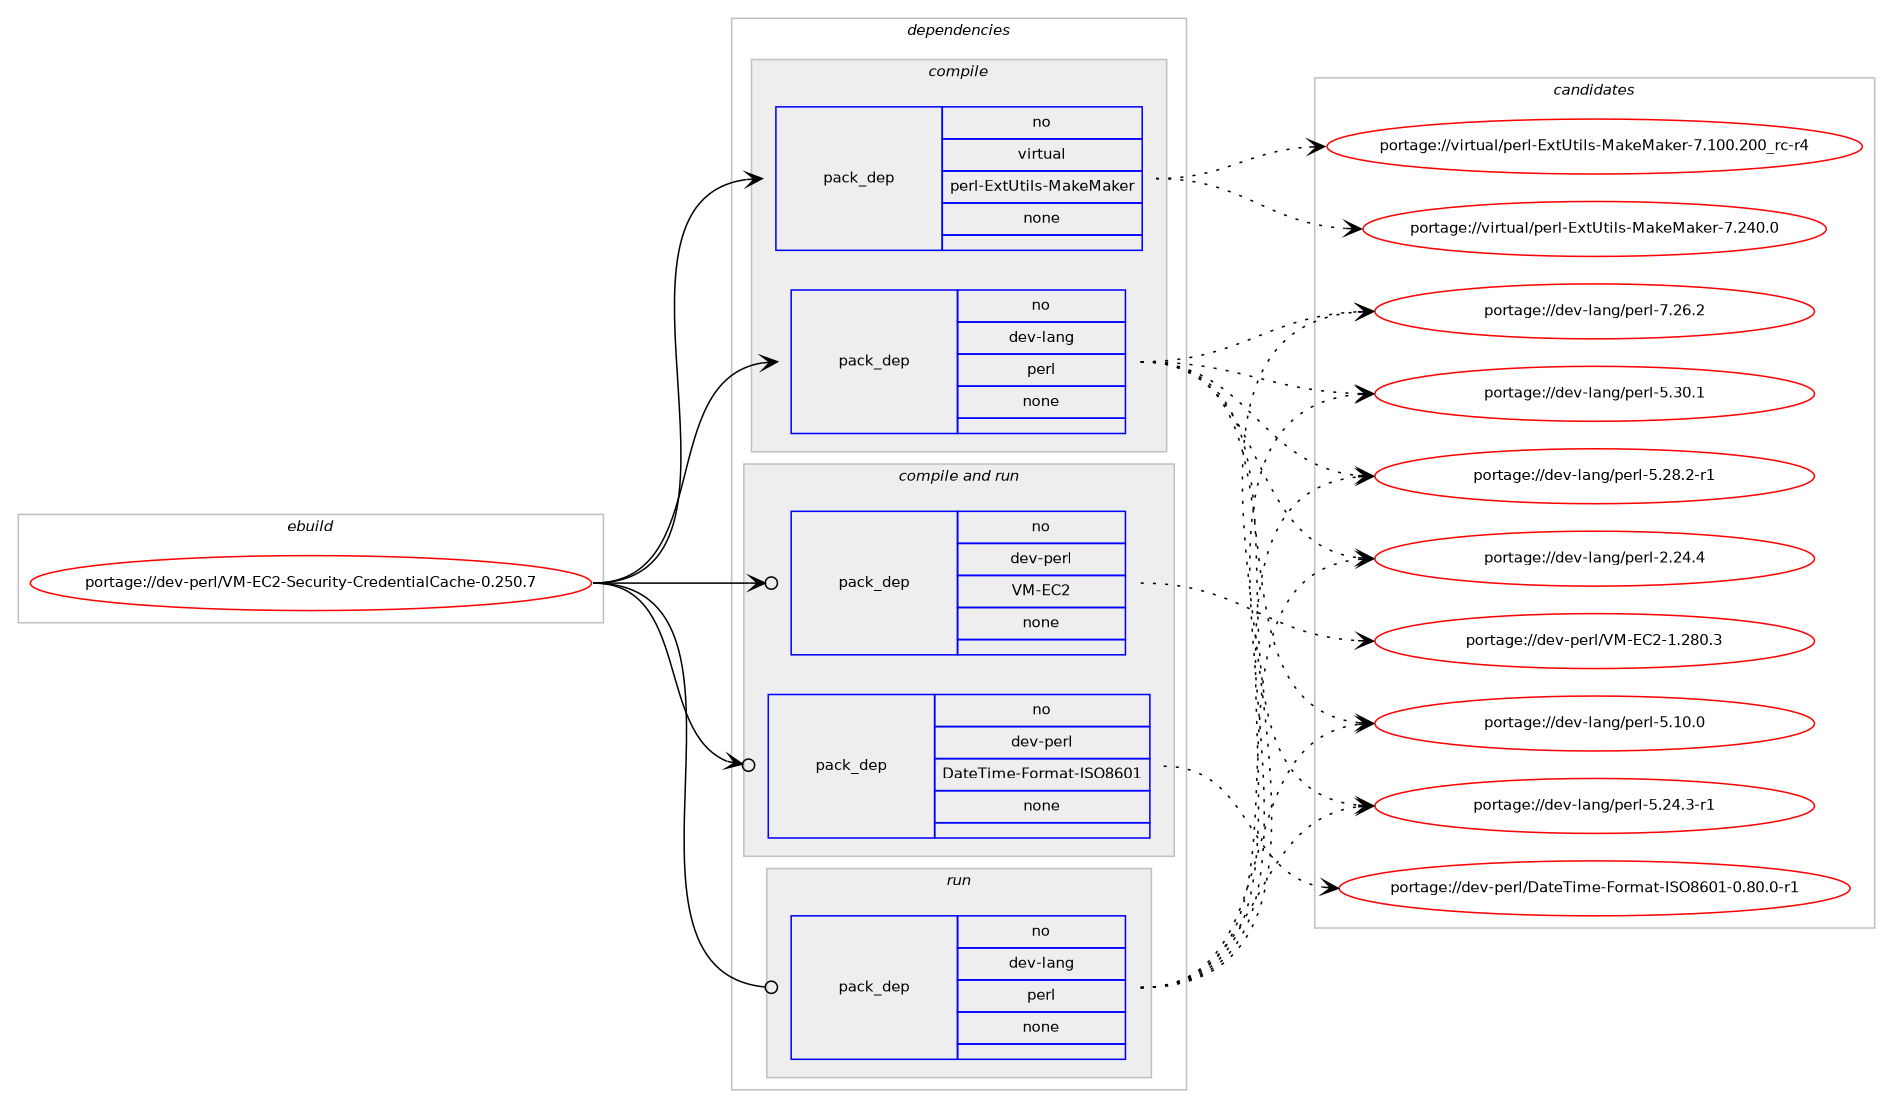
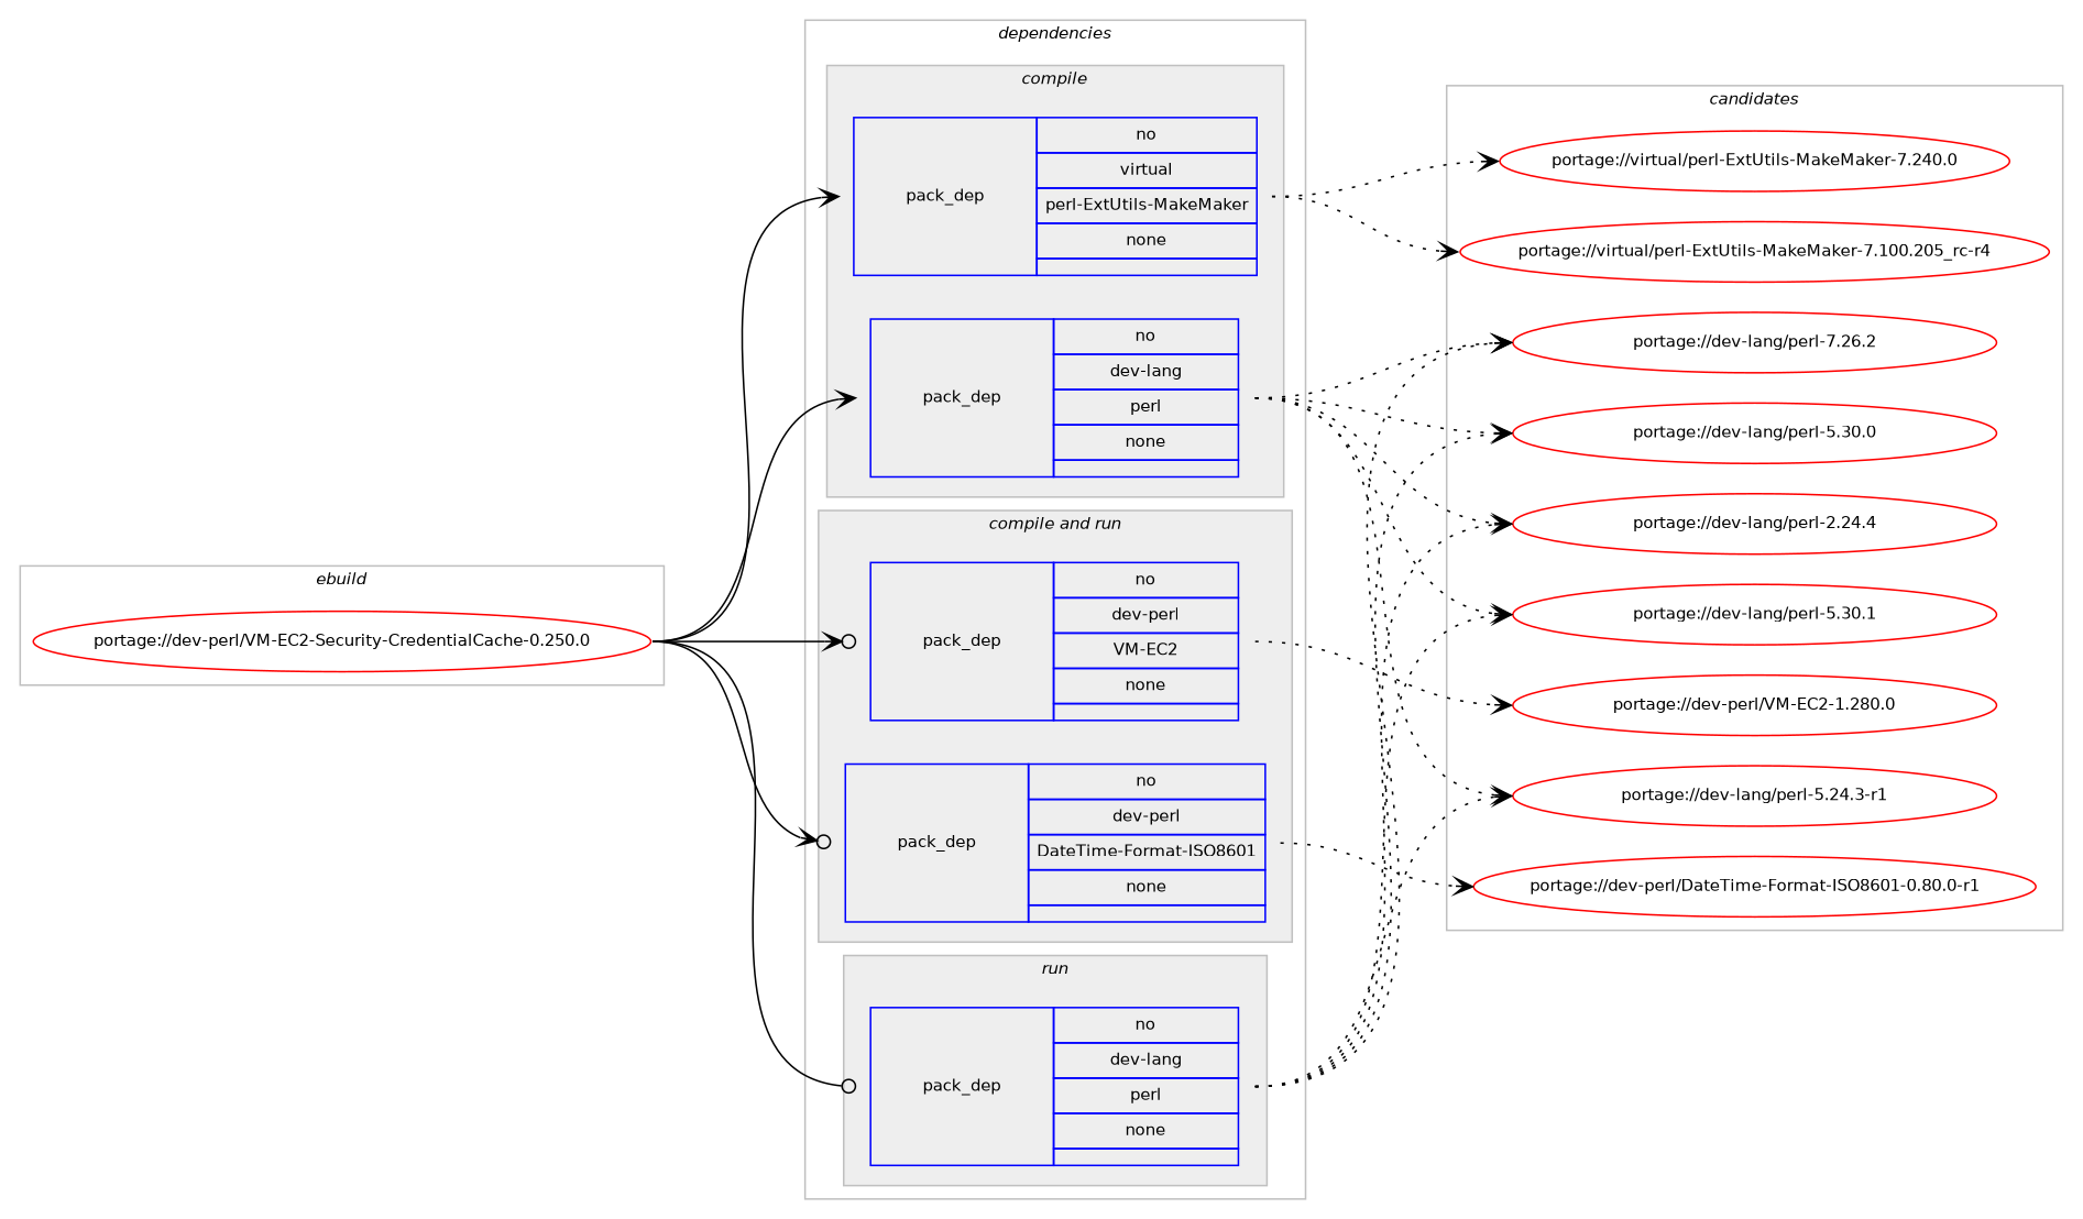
  digraph {
    compound=true
    concentrate=true
    fontname=Helvetica
    fontsize=10
    newrank=true
    rankdir=LR
    ranksep=1.5
    node [color=red fontname=Helvetica fontsize=10]
    edge [arrowhead=vee headport=w style=dotted tailport=e weight=100]
-   n1 [label="portage://dev-perl/VM-EC2-Security-CredentialCache-0.250.7" width=4]
+   n1 [label="portage://dev-perl/VM-EC2-Security-CredentialCache-0.250.0" width=4]
    n2 [color=blue label=<<TABLE BORDER="0" CELLBORDER="1" CELLSPACING="0" CELLPADDING="4" WIDTH="220"><TR><TD ROWSPAN="6" CELLPADDING="30">pack_dep</TD></TR><TR><TD WIDTH="110">no</TD></TR><TR><TD>dev-lang</TD></TR><TR><TD>perl</TD></TR><TR><TD>none</TD></TR><TR><TD></TD></TR></TABLE>> shape=none]
    n3 [color=blue label=<<TABLE BORDER="0" CELLBORDER="1" CELLSPACING="0" CELLPADDING="4" WIDTH="220"><TR><TD ROWSPAN="6" CELLPADDING="30">pack_dep</TD></TR><TR><TD WIDTH="110">no</TD></TR><TR><TD>virtual</TD></TR><TR><TD>perl-ExtUtils-MakeMaker</TD></TR><TR><TD>none</TD></TR><TR><TD></TD></TR></TABLE>> shape=none]
    n4 [color=blue label=<<TABLE BORDER="0" CELLBORDER="1" CELLSPACING="0" CELLPADDING="4" WIDTH="220"><TR><TD ROWSPAN="6" CELLPADDING="30">pack_dep</TD></TR><TR><TD WIDTH="110">no</TD></TR><TR><TD>dev-perl</TD></TR><TR><TD>DateTime-Format-ISO8601</TD></TR><TR><TD>none</TD></TR><TR><TD></TD></TR></TABLE>> shape=none]
    n5 [color=blue label=<<TABLE BORDER="0" CELLBORDER="1" CELLSPACING="0" CELLPADDING="4" WIDTH="220"><TR><TD ROWSPAN="6" CELLPADDING="30">pack_dep</TD></TR><TR><TD WIDTH="110">no</TD></TR><TR><TD>dev-perl</TD></TR><TR><TD>VM-EC2</TD></TR><TR><TD>none</TD></TR><TR><TD></TD></TR></TABLE>> shape=none]
    n6 [color=blue label=<<TABLE BORDER="0" CELLBORDER="1" CELLSPACING="0" CELLPADDING="4" WIDTH="220"><TR><TD ROWSPAN="6" CELLPADDING="30">pack_dep</TD></TR><TR><TD WIDTH="110">no</TD></TR><TR><TD>dev-lang</TD></TR><TR><TD>perl</TD></TR><TR><TD>none</TD></TR><TR><TD></TD></TR></TABLE>> shape=none]
    n7 [label="portage://dev-lang/perl-5.24.3-r1" width=4]
    n8 [label="portage://dev-lang/perl-2.24.4" width=4]
    n9 [label="portage://dev-lang/perl-7.26.2" width=4]
-   n10 [label="portage://dev-lang/perl-5.28.2-r1" width=4]
-   n11 [label="portage://dev-lang/perl-5.10.0" width=4]
+   n11 [label="portage://dev-lang/perl-5.30.0" width=4]
    n12 [label="portage://dev-lang/perl-5.30.1" width=4]
-   n13 [label="portage://virtual/perl-ExtUtils-MakeMaker-7.100.200_rc-r4" width=4]
+   n13 [label="portage://virtual/perl-ExtUtils-MakeMaker-7.100.205_rc-r4" width=4]
    n14 [label="portage://virtual/perl-ExtUtils-MakeMaker-7.240.0" width=4]
    n15 [label="portage://dev-perl/DateTime-Format-ISO8601-0.80.0-r1" width=4]
-   n16 [label="portage://dev-perl/VM-EC2-1.280.3" width=4]
+   n16 [label="portage://dev-perl/VM-EC2-1.280.0" width=4]
    subgraph cluster_1 {
      color=gray
      label=<<i>ebuild</i>>
      rank=same
      n1
    }
    subgraph cluster_2 {
      color=gray
      label=<<i>dependencies</i>>
      subgraph cluster_3 {
        color=gray
        fillcolor="#eeeeee"
        label=<<i>compile</i>>
        style=filled
        subgraph sub_4 {
          color=gray
          fillcolor="#eeeeee"
          label=<<i>compile</i>>
          style=filled
          n2
        }
        subgraph sub_5 {
          color=gray
          fillcolor="#eeeeee"
          label=<<i>compile</i>>
          style=filled
          n3
        }
      }
      subgraph cluster_6 {
        color=gray
        fillcolor="#eeeeee"
        label=<<i>compile and run</i>>
        style=filled
        subgraph sub_7 {
          color=gray
          fillcolor="#eeeeee"
          label=<<i>compile and run</i>>
          style=filled
          n4
        }
        subgraph sub_8 {
          color=gray
          fillcolor="#eeeeee"
          label=<<i>compile and run</i>>
          style=filled
          n5
        }
      }
      subgraph cluster_9 {
        color=gray
        fillcolor="#eeeeee"
        label=<<i>run</i>>
        style=filled
        subgraph sub_10 {
          color=gray
          fillcolor="#eeeeee"
          label=<<i>run</i>>
          style=filled
          n6
        }
      }
    }
    subgraph cluster_11 {
      color=gray
      label=<<i>candidates</i>>
      rank=same
      subgraph sub_12 {
        color=black
        label=<<i>candidates</i>>
        nodesep=1
        rank=same
        n7
        n8
        n9
-       n10
        n11
        n12
      }
      subgraph sub_13 {
        color=black
        label=<<i>candidates</i>>
        nodesep=1
        rank=same
        n13
        n14
      }
      subgraph sub_14 {
        color=black
        label=<<i>candidates</i>>
        nodesep=1
        rank=same
        n15
      }
      subgraph sub_15 {
        color=black
        label=<<i>candidates</i>>
        nodesep=1
        rank=same
        n16
      }
      subgraph sub_16 {
        color=black
        label=<<i>candidates</i>>
        nodesep=1
        rank=same
        n7
        n8
        n9
-       n10
        n11
        n12
      }
    }
    n1 -> n2 [style=solid weight=20]
    n1 -> n3 [style=solid weight=20]
    n1 -> n4 [arrowhead=odotvee style=solid weight=20]
    n1 -> n5 [arrowhead=odotvee style=solid weight=20]
    n1 -> n6 [arrowhead=odot style=solid weight=20]
    n2 -> n7
    n2 -> n8
    n2 -> n9
-   n2 -> n10
    n2 -> n11
    n2 -> n12
    n3 -> n13
    n3 -> n14
    n4 -> n15
    n5 -> n16
    n6 -> n7
    n6 -> n8
    n6 -> n9
-   n6 -> n10
    n6 -> n11
    n6 -> n12
  }
